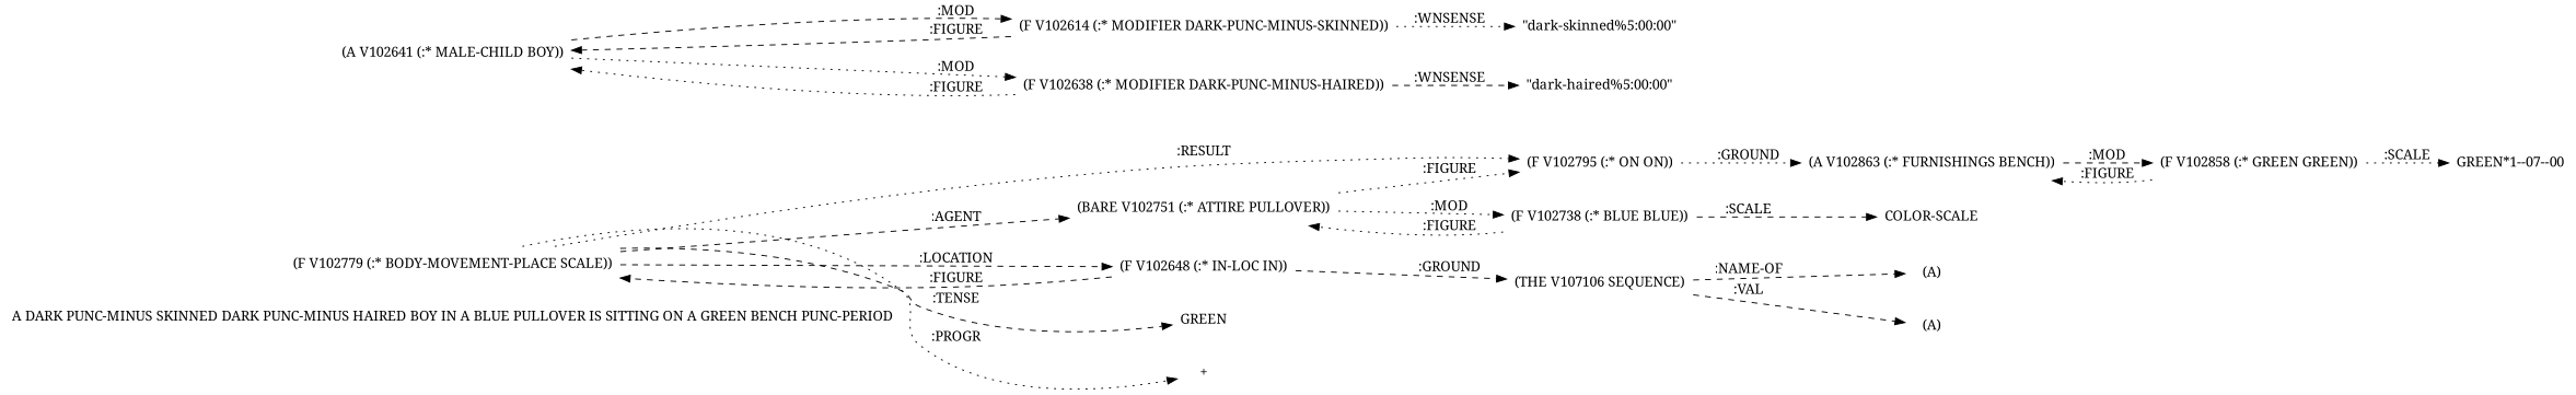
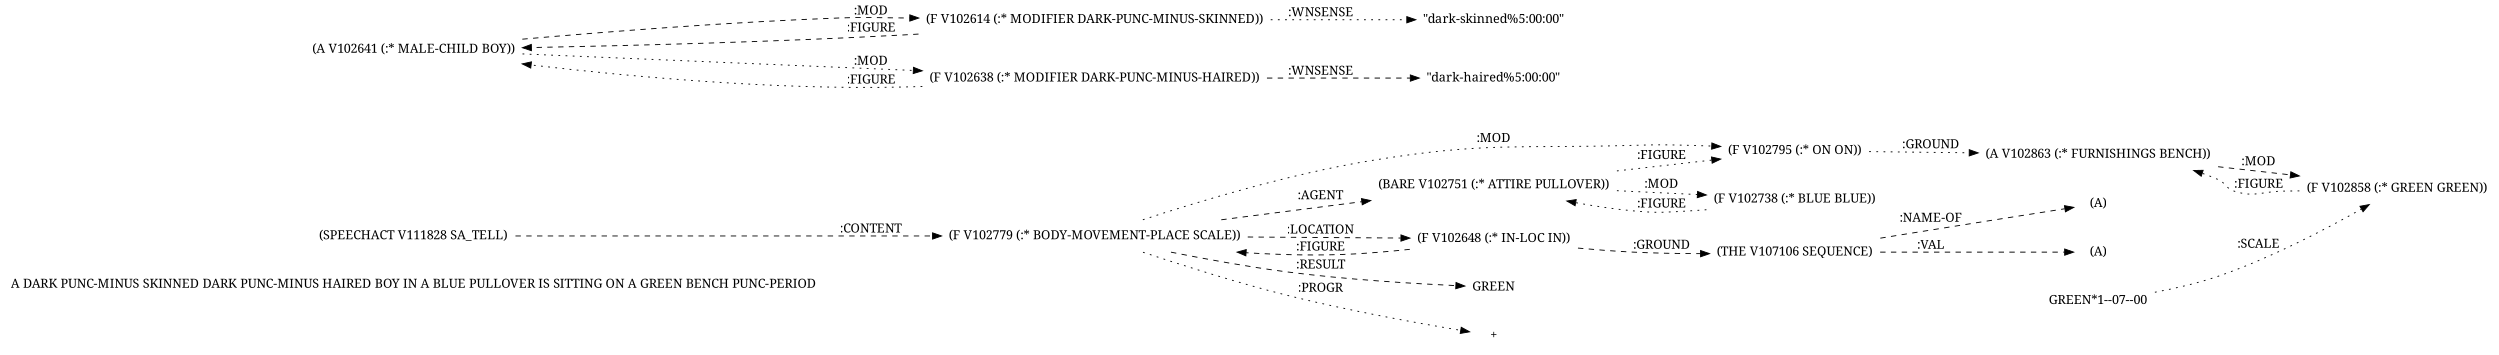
  digraph {
    fontname="Noto Serif"
    rankdir=LR
    node [color=teal fontname="Noto Serif" shape=none]
    edge [fontname="Noto Serif" style=dashed]
    "A DARK PUNC-MINUS SKINNED DARK PUNC-MINUS HAIRED BOY IN A BLUE PULLOVER IS SITTING ON A GREEN BENCH PUNC-PERIOD" [color=brown]
+   n2 [color=brown label="(SPEECHACT V111828 SA_TELL)"]
    n3 [label="(F V102779 (:* BODY-MOVEMENT-PLACE SCALE))"]
    n4 [label="(F V102795 (:* ON ON))"]
    n5 [color=deeppink label="(BARE V102751 (:* ATTIRE PULLOVER))"]
    n6 [color=brown label="(F V102648 (:* IN-LOC IN))"]
    n7 [color=brown label=GREEN]
    n8 [label="+"]
    n9 [color=brown label="(A V102863 (:* FURNISHINGS BENCH))"]
    n10 [label="(F V102738 (:* BLUE BLUE))"]
    n11 [label="(THE V107106 SEQUENCE)"]
    n12 [label="(F V102858 (:* GREEN GREEN))"]
-   n13 [label="COLOR-SCALE"]
    n14 [color=deeppink label="(A)"]
    n15 [color=deeppink label="(A)"]
    n16 [color=deeppink label="GREEN*1--07--00"]
    n17 [label="(A V102641 (:* MALE-CHILD BOY))"]
    n18 [color=deeppink label="(F V102614 (:* MODIFIER DARK-PUNC-MINUS-SKINNED))"]
    n19 [color=deeppink label="(F V102638 (:* MODIFIER DARK-PUNC-MINUS-HAIRED))"]
    n20 [label="\"dark-skinned%5:00:00\""]
    n21 [color=deeppink label="\"dark-haired%5:00:00\""]
-   n3 -> n4 [label=":RESULT" style=dotted]
+   n2 -> n3 [label=":CONTENT"]
+   n3 -> n4 [label=":MOD" style=dotted]
    n3 -> n5 [label=":AGENT"]
    n3 -> n6 [label=":LOCATION"]
-   n3 -> n7 [label=":TENSE"]
+   n3 -> n7 [label=":RESULT"]
    n3 -> n8 [label=":PROGR" style=dotted]
    n4 -> n9 [label=":GROUND" style=dotted]
    n5 -> n4 [label=":FIGURE" style=dotted]
    n5 -> n10 [label=":MOD" style=dotted]
    n6 -> n3 [label=":FIGURE"]
    n6 -> n11 [label=":GROUND"]
    n9 -> n12 [label=":MOD"]
    n10 -> n5 [label=":FIGURE" style=dotted]
-   n10 -> n13 [label=":SCALE"]
    n11 -> n14 [label=":NAME-OF"]
    n11 -> n15 [label=":VAL"]
    n12 -> n9 [label=":FIGURE" style=dotted]
-   n12 -> n16 [label=":SCALE" style=dotted]
+   n16 -> n12 [label=":SCALE" style=dotted]
    n17 -> n18 [label=":MOD"]
    n17 -> n19 [label=":MOD" style=dotted]
    n18 -> n17 [label=":FIGURE"]
    n18 -> n20 [label=":WNSENSE" style=dotted]
    n19 -> n17 [label=":FIGURE" style=dotted]
    n19 -> n21 [label=":WNSENSE"]
  }
